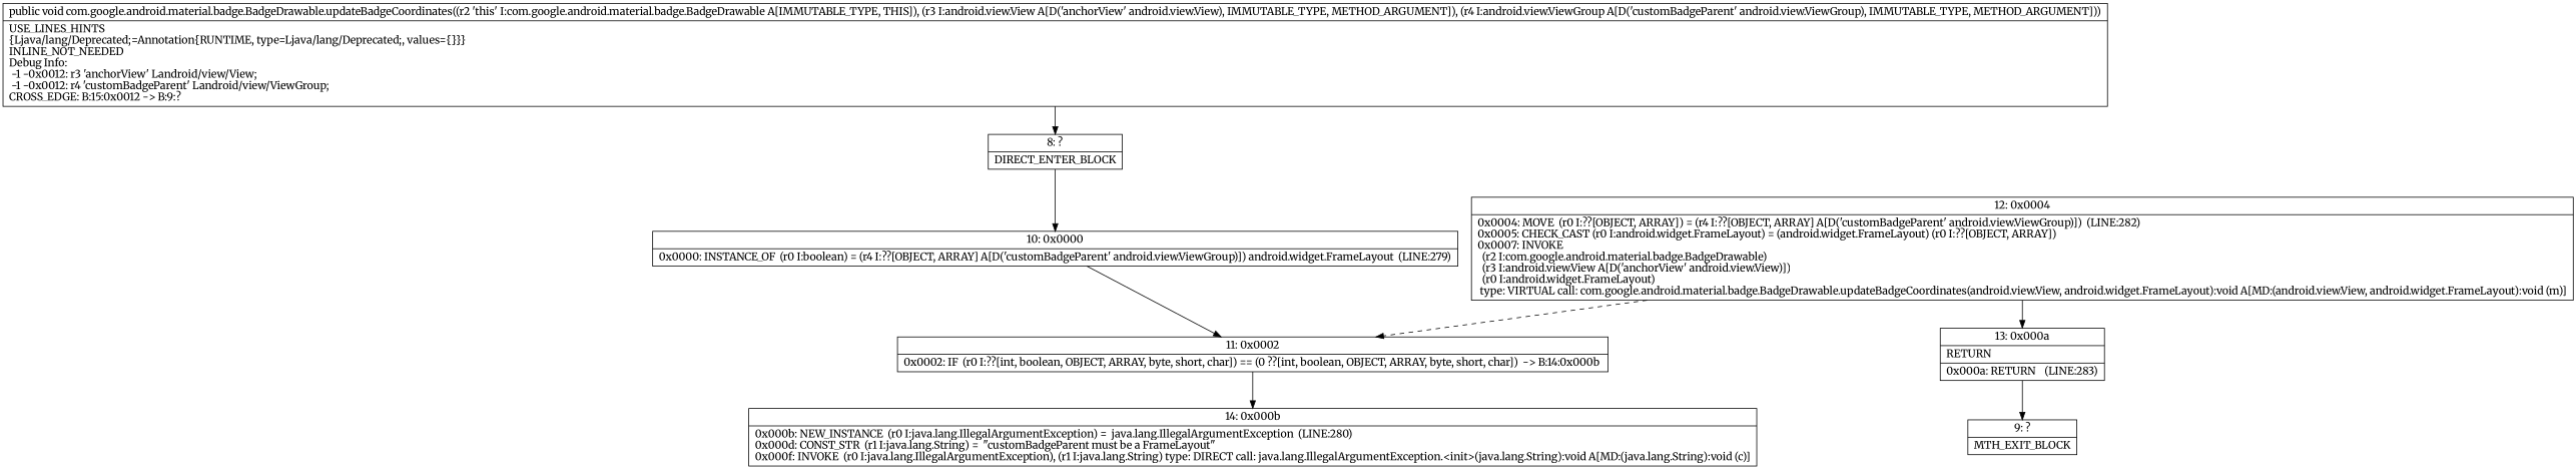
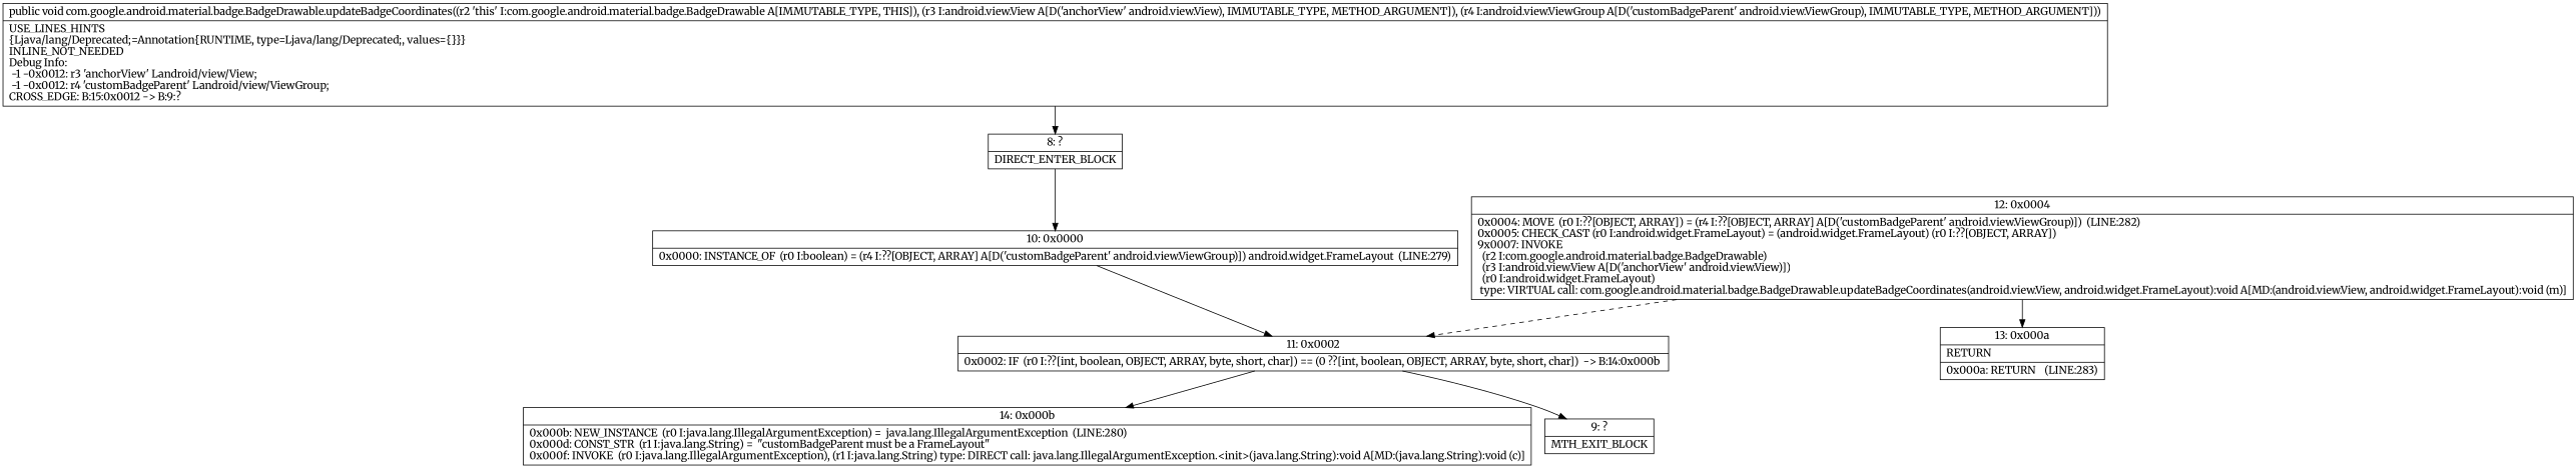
  digraph {
    fontname=Merriweather
    node [fontname=Merriweather shape=record]
    edge [fontname=Merriweather]
    n1 [label="{8\:\ ?|DIRECT_ENTER_BLOCK\l}"]
    n2 [label="{10\:\ 0x0000|0x0000: INSTANCE_OF  (r0 I:boolean) = (r4 I:??[OBJECT, ARRAY] A[D('customBadgeParent' android.view.ViewGroup)]) android.widget.FrameLayout  (LINE:279)\l}"]
    n3 [label="{11\:\ 0x0002|0x0002: IF  (r0 I:??[int, boolean, OBJECT, ARRAY, byte, short, char]) == (0 ??[int, boolean, OBJECT, ARRAY, byte, short, char])  \-\> B:14:0x000b \l}"]
    n4 [label="{14\:\ 0x000b|0x000b: NEW_INSTANCE  (r0 I:java.lang.IllegalArgumentException) =  java.lang.IllegalArgumentException  (LINE:280)\l0x000d: CONST_STR  (r1 I:java.lang.String) =  \"customBadgeParent must be a FrameLayout\" \l0x000f: INVOKE  (r0 I:java.lang.IllegalArgumentException), (r1 I:java.lang.String) type: DIRECT call: java.lang.IllegalArgumentException.\<init\>(java.lang.String):void A[MD:(java.lang.String):void (c)]\l}"]
-   n5 [label="{12\:\ 0x0004|0x0004: MOVE  (r0 I:??[OBJECT, ARRAY]) = (r4 I:??[OBJECT, ARRAY] A[D('customBadgeParent' android.view.ViewGroup)])  (LINE:282)\l0x0005: CHECK_CAST (r0 I:android.widget.FrameLayout) = (android.widget.FrameLayout) (r0 I:??[OBJECT, ARRAY]) \l0x0007: INVOKE  \l  (r2 I:com.google.android.material.badge.BadgeDrawable)\l  (r3 I:android.view.View A[D('anchorView' android.view.View)])\l  (r0 I:android.widget.FrameLayout)\l type: VIRTUAL call: com.google.android.material.badge.BadgeDrawable.updateBadgeCoordinates(android.view.View, android.widget.FrameLayout):void A[MD:(android.view.View, android.widget.FrameLayout):void (m)]\l}"]
+   n5 [label="{12\:\ 0x0004|0x0004: MOVE  (r0 I:??[OBJECT, ARRAY]) = (r4 I:??[OBJECT, ARRAY] A[D('customBadgeParent' android.view.ViewGroup)])  (LINE:282)\l0x0005: CHECK_CAST (r0 I:android.widget.FrameLayout) = (android.widget.FrameLayout) (r0 I:??[OBJECT, ARRAY]) \l9x0007: INVOKE  \l  (r2 I:com.google.android.material.badge.BadgeDrawable)\l  (r3 I:android.view.View A[D('anchorView' android.view.View)])\l  (r0 I:android.widget.FrameLayout)\l type: VIRTUAL call: com.google.android.material.badge.BadgeDrawable.updateBadgeCoordinates(android.view.View, android.widget.FrameLayout):void A[MD:(android.view.View, android.widget.FrameLayout):void (m)]\l}"]
    n6 [label="{13\:\ 0x000a|RETURN\l|0x000a: RETURN    (LINE:283)\l}"]
    n7 [label="{9\:\ ?|MTH_EXIT_BLOCK\l}"]
    n8 [label="{public void com.google.android.material.badge.BadgeDrawable.updateBadgeCoordinates((r2 'this' I:com.google.android.material.badge.BadgeDrawable A[IMMUTABLE_TYPE, THIS]), (r3 I:android.view.View A[D('anchorView' android.view.View), IMMUTABLE_TYPE, METHOD_ARGUMENT]), (r4 I:android.view.ViewGroup A[D('customBadgeParent' android.view.ViewGroup), IMMUTABLE_TYPE, METHOD_ARGUMENT]))  | USE_LINES_HINTS\l\{Ljava\/lang\/Deprecated;=Annotation\{RUNTIME, type=Ljava\/lang\/Deprecated;, values=\{\}\}\}\lINLINE_NOT_NEEDED\lDebug Info:\l  \-1 \-0x0012: r3 'anchorView' Landroid\/view\/View;\l  \-1 \-0x0012: r4 'customBadgeParent' Landroid\/view\/ViewGroup;\lCROSS_EDGE: B:15:0x0012 \-\> B:9:?\l}"]
    n1 -> n2
    n2 -> n3
    n3 -> n4
    n5 -> n3 [style=dashed]
    n5 -> n6
-   n6 -> n7
+   n3 -> n7
    n8 -> n1
  }
